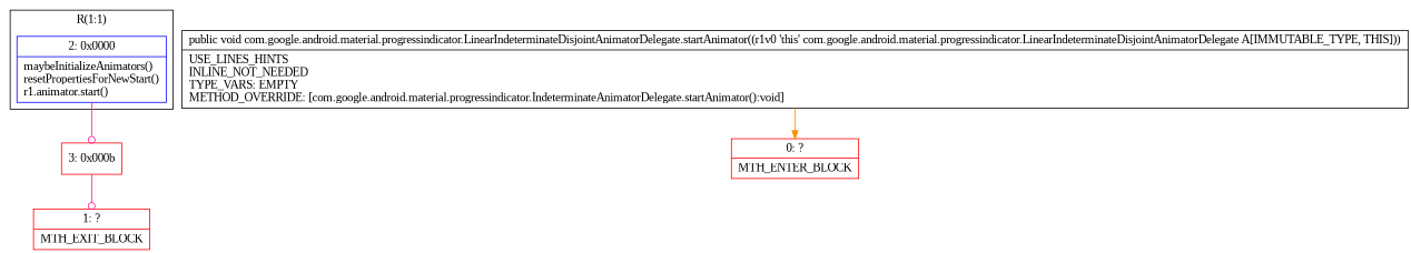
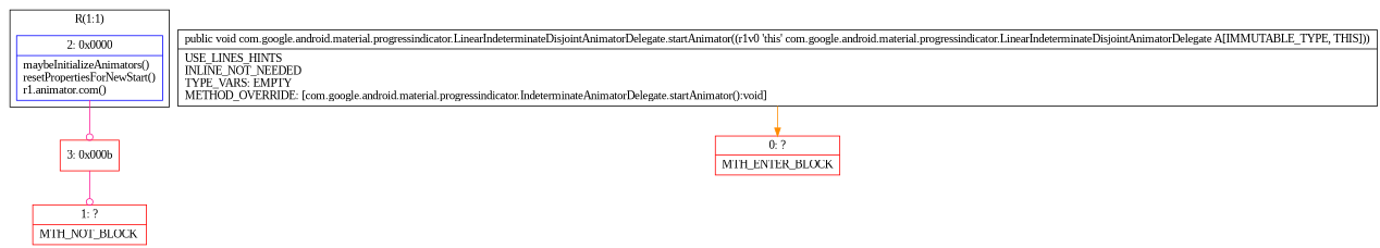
  digraph {
    fontname="Liberation Serif"
    node [color=red fontname="Liberation Serif" shape=record]
    edge [arrowhead=odot color=deeppink fontname="Liberation Serif"]
-   n1 [color=blue label="{2\:\ 0x0000|maybeInitializeAnimators()\lresetPropertiesForNewStart()\lr1.animator.start()\l}"]
+   n1 [color=blue label="{2\:\ 0x0000|maybeInitializeAnimators()\lresetPropertiesForNewStart()\lr1.animator.com()\l}"]
    n2 [label="{3\:\ 0x000b}"]
-   n3 [label="{1\:\ ?|MTH_EXIT_BLOCK\l}"]
+   n3 [label="{1\:\ ?|MTH_NOT_BLOCK\l}"]
    n4 [label="{0\:\ ?|MTH_ENTER_BLOCK\l}"]
    n5 [label="{public void com.google.android.material.progressindicator.LinearIndeterminateDisjointAnimatorDelegate.startAnimator((r1v0 'this' com.google.android.material.progressindicator.LinearIndeterminateDisjointAnimatorDelegate A[IMMUTABLE_TYPE, THIS]))  | USE_LINES_HINTS\lINLINE_NOT_NEEDED\lTYPE_VARS: EMPTY\lMETHOD_OVERRIDE: [com.google.android.material.progressindicator.IndeterminateAnimatorDelegate.startAnimator():void]\l}" color=""]
    subgraph cluster_1 {
      label="R(1:1)"
      n1
    }
    n1 -> n2
    n2 -> n3
    n5 -> n4 [arrowhead=normal color=darkorange]
  }
